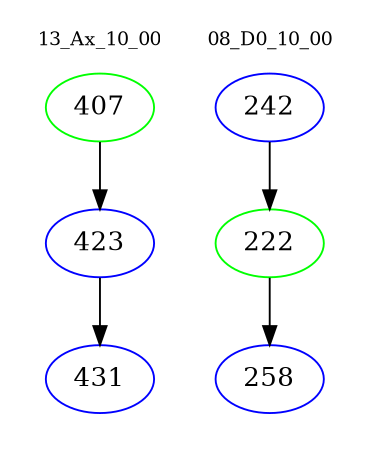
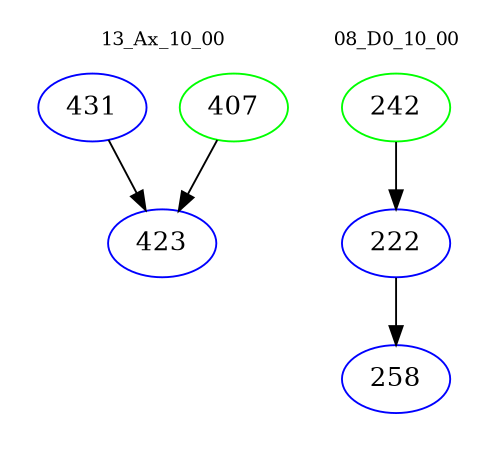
  digraph {
    node [color=blue]
    edge [color=black]
    n1 [color=green label=407]
    n2 [label=423]
    n3 [label=431]
-   n4 [label=242]
-   n5 [color=green label=222]
+   n4 [color=green label=242]
+   n5 [label=222]
    n6 [label=258]
    subgraph cluster_1 {
      color=white
      fontsize=10
      label="13_Ax_10_00"
      n1
      n2
      n3
    }
    subgraph cluster_2 {
      color=white
      fontsize=10
      label="08_D0_10_00"
      n4
      n5
      n6
    }
    n1 -> n2
-   n2 -> n3
+   n3 -> n2
    n4 -> n5
    n5 -> n6
  }
